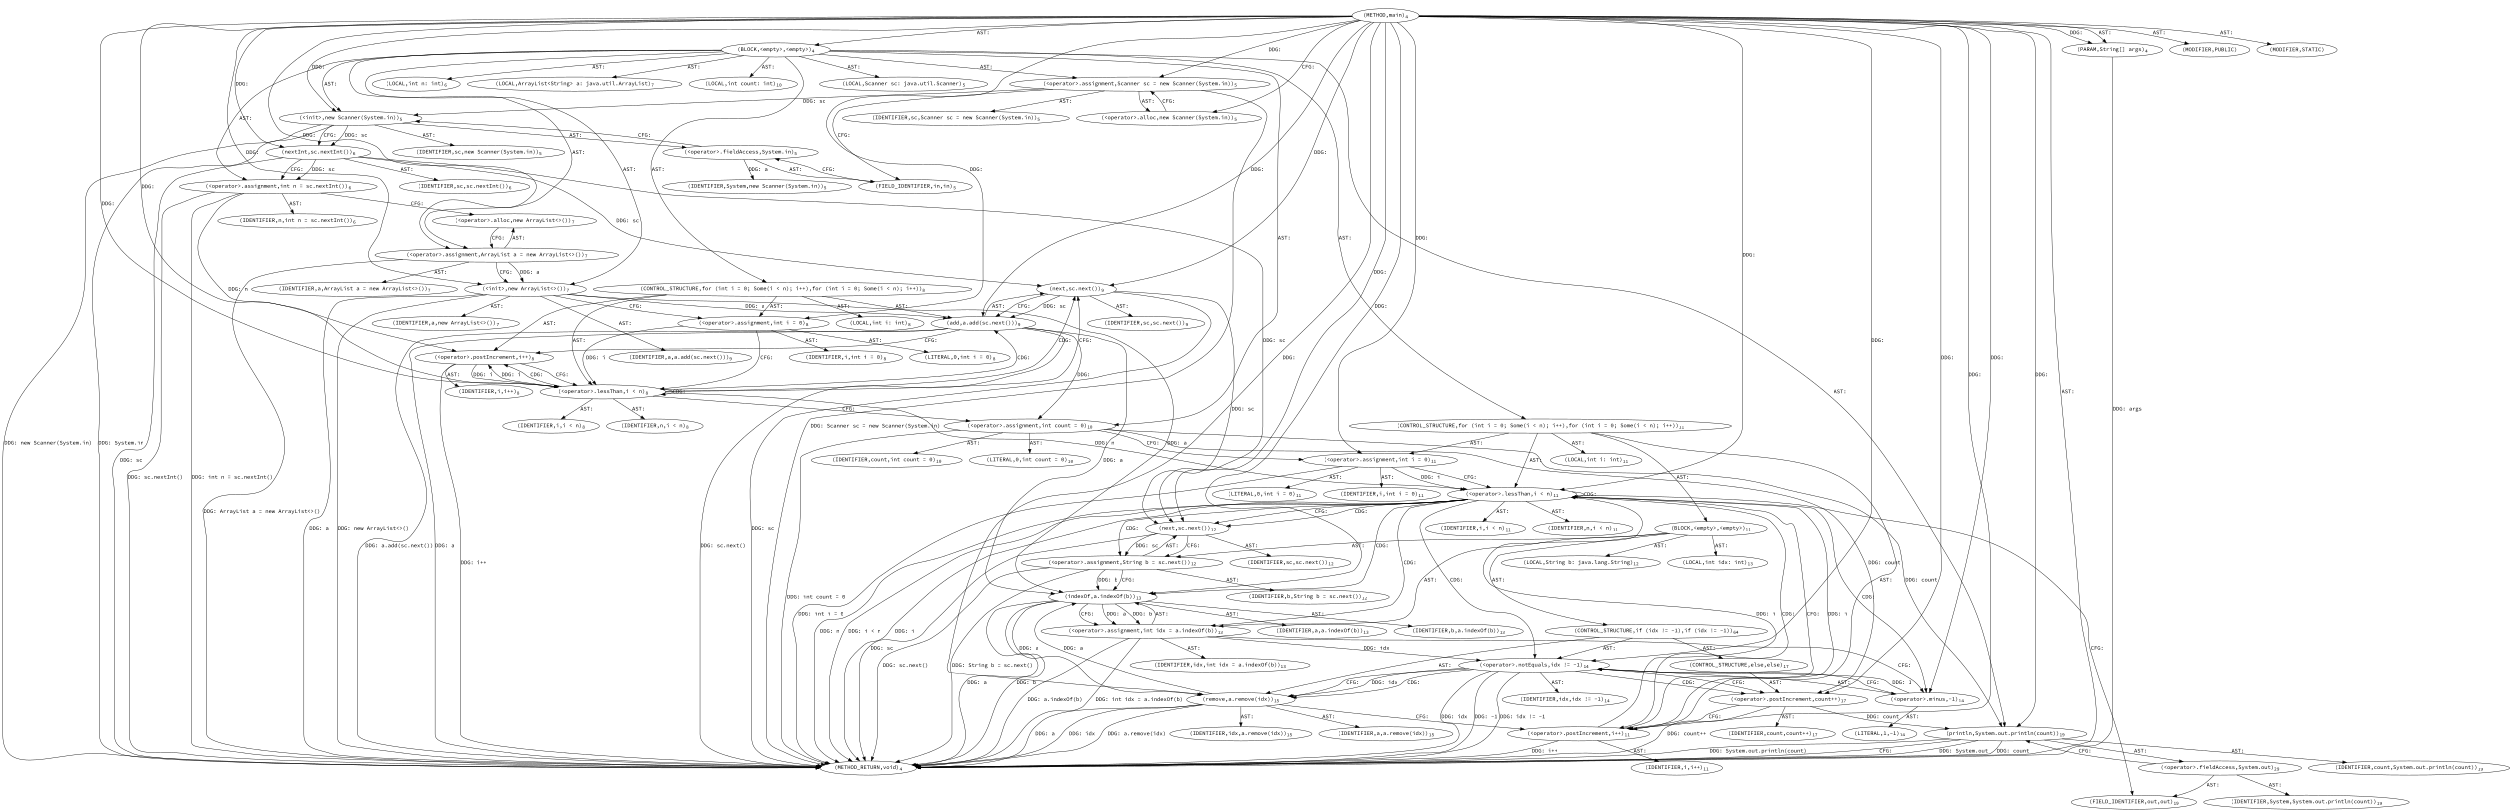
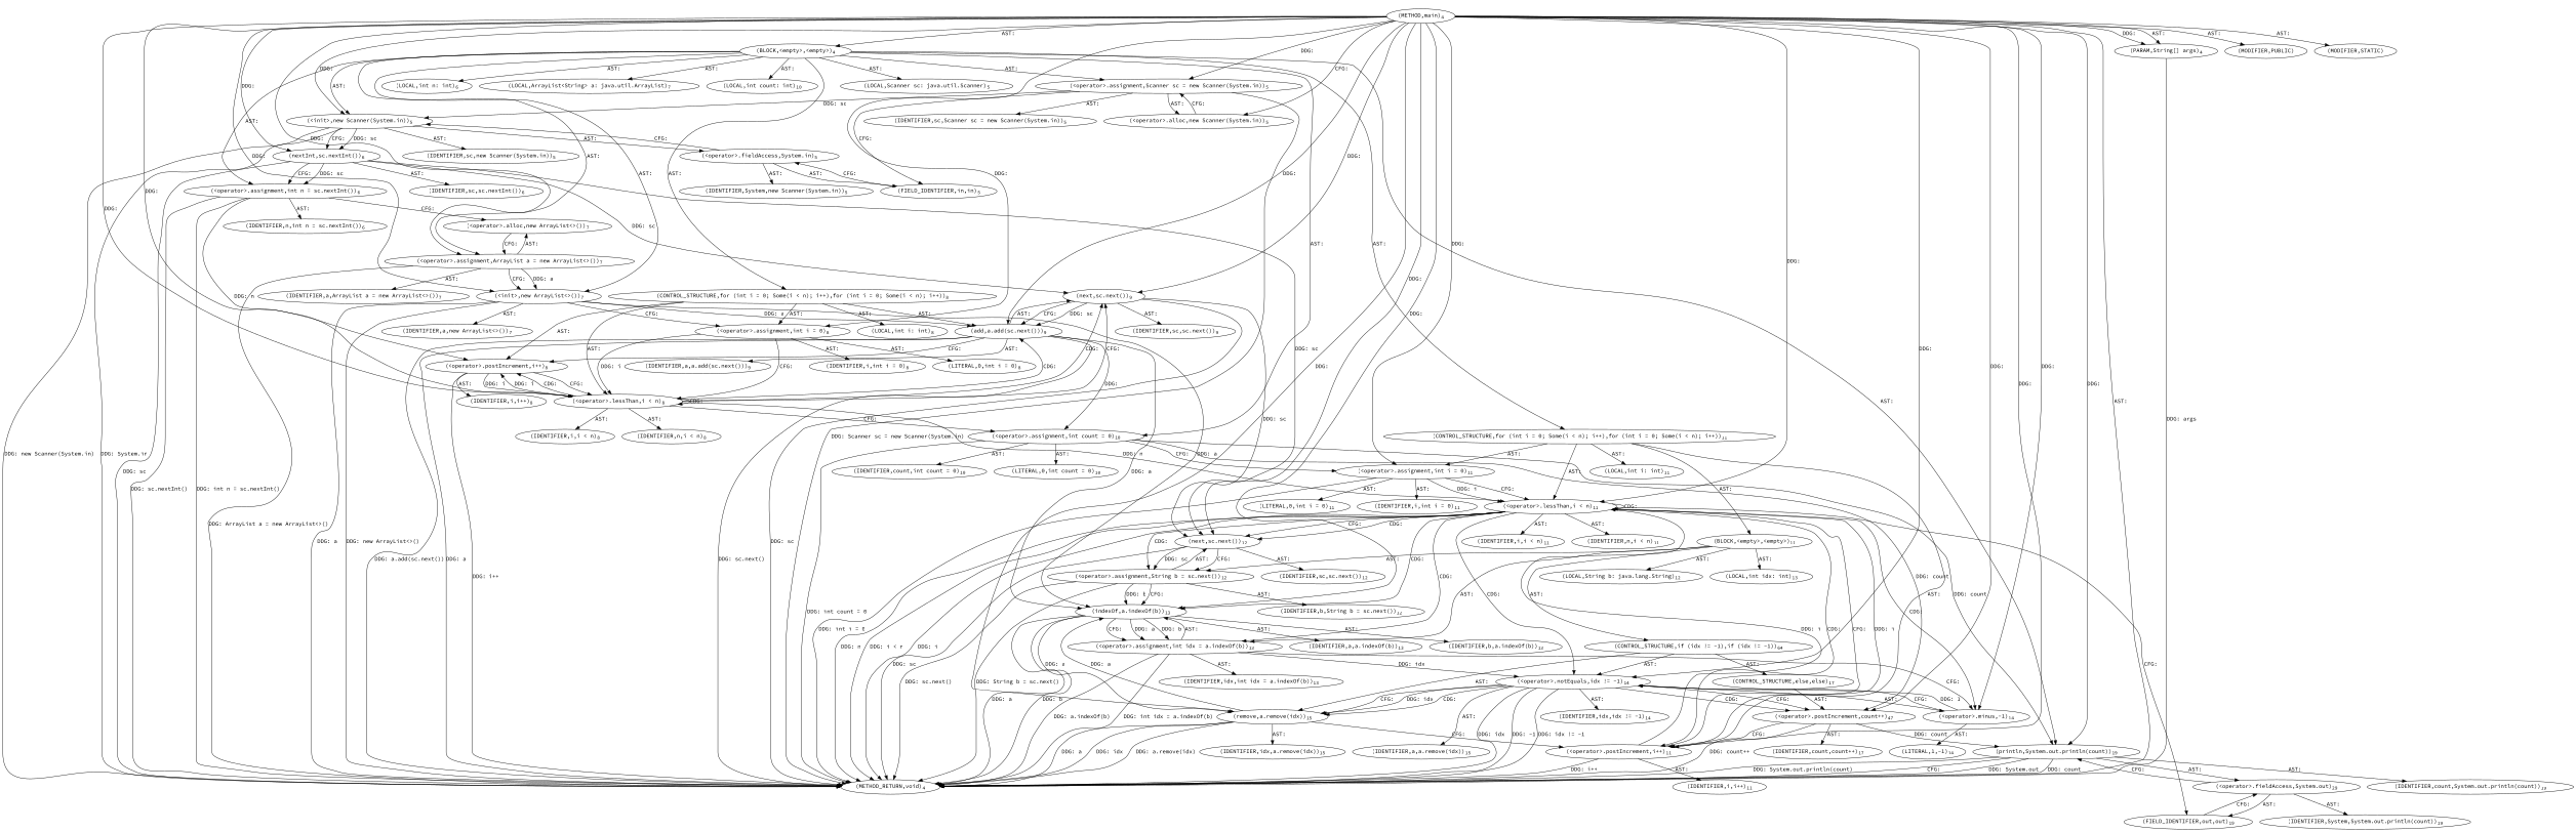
  digraph {
    fontname="Source Code Pro"
    node [fontname="Source Code Pro"]
    edge [fontname="Source Code Pro"]
    n1 [label=<(METHOD,main)<SUB>4</SUB>>]
    n2 [label=<(PARAM,String[] args)<SUB>4</SUB>>]
    n3 [label=<(BLOCK,&lt;empty&gt;,&lt;empty&gt;)<SUB>4</SUB>>]
    n4 [label=<(&lt;operator&gt;.assignment,Scanner sc = new Scanner(System.in))<SUB>5</SUB>>]
    n5 [label=<(&lt;operator&gt;.alloc,new Scanner(System.in))<SUB>5</SUB>>]
    n6 [label=<(&lt;init&gt;,new Scanner(System.in))<SUB>5</SUB>>]
    n7 [label=<(nextInt,sc.nextInt())<SUB>6</SUB>>]
    n8 [label=<(&lt;operator&gt;.assignment,ArrayList a = new ArrayList&lt;&gt;())<SUB>7</SUB>>]
    n9 [label=<(&lt;init&gt;,new ArrayList&lt;&gt;())<SUB>7</SUB>>]
    n10 [label=<(&lt;operator&gt;.assignment,int i = 0)<SUB>8</SUB>>]
    n11 [label=<(&lt;operator&gt;.lessThan,i &lt; n)<SUB>8</SUB>>]
    n12 [label=<(&lt;operator&gt;.postIncrement,i++)<SUB>8</SUB>>]
    n13 [label=<(add,a.add(sc.next()))<SUB>9</SUB>>]
    n14 [label=<(next,sc.next())<SUB>9</SUB>>]
    n15 [label=<(&lt;operator&gt;.assignment,int i = 0)<SUB>11</SUB>>]
    n16 [label=<(&lt;operator&gt;.lessThan,i &lt; n)<SUB>11</SUB>>]
    n17 [label=<(&lt;operator&gt;.postIncrement,i++)<SUB>11</SUB>>]
    n18 [label=<(next,sc.next())<SUB>12</SUB>>]
    n19 [label=<(indexOf,a.indexOf(b))<SUB>13</SUB>>]
    n20 [label=<(&lt;operator&gt;.notEquals,idx != -1)<SUB>14</SUB>>]
    n21 [label=<(&lt;operator&gt;.minus,-1)<SUB>14</SUB>>]
    n22 [label=<(remove,a.remove(idx))<SUB>15</SUB>>]
-   n23 [label=<(&lt;operator&gt;.postIncrement,count++)<SUB>17</SUB>>]
+   n23 [label=<(&lt;operator&gt;.postIncrement,count++)<SUB>47</SUB>>]
    n24 [label=<(println,System.out.println(count))<SUB>19</SUB>>]
    n25 [label=<(MODIFIER,PUBLIC)>]
    n26 [label=<(MODIFIER,STATIC)>]
    n27 [label=<(METHOD_RETURN,void)<SUB>4</SUB>>]
    n28 [label=<(&lt;operator&gt;.assignment,int count = 0)<SUB>10</SUB>>]
    n29 [label=<(LOCAL,Scanner sc: java.util.Scanner)<SUB>5</SUB>>]
    n30 [label=<(LOCAL,int n: int)<SUB>6</SUB>>]
    n31 [label=<(&lt;operator&gt;.assignment,int n = sc.nextInt())<SUB>6</SUB>>]
    n32 [label=<(LOCAL,ArrayList&lt;String&gt; a: java.util.ArrayList)<SUB>7</SUB>>]
    n33 [label=<(CONTROL_STRUCTURE,for (int i = 0; Some(i &lt; n); i++),for (int i = 0; Some(i &lt; n); i++))<SUB>8</SUB>>]
    n34 [label=<(LOCAL,int count: int)<SUB>10</SUB>>]
    n35 [label=<(CONTROL_STRUCTURE,for (int i = 0; Some(i &lt; n); i++),for (int i = 0; Some(i &lt; n); i++))<SUB>11</SUB>>]
    n36 [label=<(IDENTIFIER,sc,Scanner sc = new Scanner(System.in))<SUB>5</SUB>>]
    n37 [label=<(FIELD_IDENTIFIER,in,in)<SUB>5</SUB>>]
    n38 [label=<(IDENTIFIER,sc,new Scanner(System.in))<SUB>5</SUB>>]
    n39 [label=<(&lt;operator&gt;.fieldAccess,System.in)<SUB>5</SUB>>]
    n40 [label=<(IDENTIFIER,sc,sc.nextInt())<SUB>6</SUB>>]
    n41 [label=<(&lt;operator&gt;.alloc,new ArrayList&lt;&gt;())<SUB>7</SUB>>]
    n42 [label=<(IDENTIFIER,a,ArrayList a = new ArrayList&lt;&gt;())<SUB>7</SUB>>]
    n43 [label=<(IDENTIFIER,a,new ArrayList&lt;&gt;())<SUB>7</SUB>>]
    n44 [label=<(IDENTIFIER,i,int i = 0)<SUB>8</SUB>>]
    n45 [label=<(LITERAL,0,int i = 0)<SUB>8</SUB>>]
    n46 [label=<(IDENTIFIER,i,i &lt; n)<SUB>8</SUB>>]
    n47 [label=<(IDENTIFIER,n,i &lt; n)<SUB>8</SUB>>]
    n48 [label=<(IDENTIFIER,i,i++)<SUB>8</SUB>>]
    n49 [label=<(IDENTIFIER,a,a.add(sc.next()))<SUB>9</SUB>>]
    n50 [label=<(IDENTIFIER,sc,sc.next())<SUB>9</SUB>>]
    n51 [label=<(IDENTIFIER,count,int count = 0)<SUB>10</SUB>>]
    n52 [label=<(LITERAL,0,int count = 0)<SUB>10</SUB>>]
    n53 [label=<(IDENTIFIER,i,int i = 0)<SUB>11</SUB>>]
    n54 [label=<(LITERAL,0,int i = 0)<SUB>11</SUB>>]
    n55 [label=<(IDENTIFIER,i,i &lt; n)<SUB>11</SUB>>]
    n56 [label=<(IDENTIFIER,n,i &lt; n)<SUB>11</SUB>>]
    n57 [label=<(&lt;operator&gt;.assignment,String b = sc.next())<SUB>12</SUB>>]
    n58 [label=<(&lt;operator&gt;.assignment,int idx = a.indexOf(b))<SUB>13</SUB>>]
    n59 [label=<(FIELD_IDENTIFIER,out,out)<SUB>19</SUB>>]
    n60 [label=<(IDENTIFIER,i,i++)<SUB>11</SUB>>]
    n61 [label=<(IDENTIFIER,sc,sc.next())<SUB>12</SUB>>]
    n62 [label=<(IDENTIFIER,a,a.indexOf(b))<SUB>13</SUB>>]
    n63 [label=<(IDENTIFIER,b,a.indexOf(b))<SUB>13</SUB>>]
    n64 [label=<(IDENTIFIER,idx,idx != -1)<SUB>14</SUB>>]
    n65 [label=<(LITERAL,1,-1)<SUB>14</SUB>>]
    n66 [label=<(IDENTIFIER,a,a.remove(idx))<SUB>15</SUB>>]
    n67 [label=<(IDENTIFIER,idx,a.remove(idx))<SUB>15</SUB>>]
    n68 [label=<(IDENTIFIER,count,count++)<SUB>17</SUB>>]
    n69 [label=<(&lt;operator&gt;.fieldAccess,System.out)<SUB>29</SUB>>]
    n70 [label=<(IDENTIFIER,count,System.out.println(count))<SUB>19</SUB>>]
    n71 [label=<(IDENTIFIER,n,int n = sc.nextInt())<SUB>6</SUB>>]
    n72 [label=<(LOCAL,int i: int)<SUB>8</SUB>>]
    n73 [label=<(LOCAL,int i: int)<SUB>11</SUB>>]
    n74 [label=<(BLOCK,&lt;empty&gt;,&lt;empty&gt;)<SUB>11</SUB>>]
    n75 [label=<(IDENTIFIER,System,new Scanner(System.in))<SUB>5</SUB>>]
    n76 [label=<(LOCAL,String b: java.lang.String)<SUB>12</SUB>>]
    n77 [label=<(LOCAL,int idx: int)<SUB>13</SUB>>]
    n78 [label=<(CONTROL_STRUCTURE,if (idx != -1),if (idx != -1))<SUB>64</SUB>>]
    n79 [label=<(IDENTIFIER,b,String b = sc.next())<SUB>12</SUB>>]
    n80 [label=<(IDENTIFIER,idx,int idx = a.indexOf(b))<SUB>13</SUB>>]
    n81 [label=<(CONTROL_STRUCTURE,else,else)<SUB>17</SUB>>]
    n82 [label=<(IDENTIFIER,System,System.out.println(count))<SUB>19</SUB>>]
    n1 -> n2 [label="AST: "]
    n1 -> n2 [label="DDG: "]
    n1 -> n3 [label="AST: "]
    n1 -> n4 [label="DDG: "]
    n1 -> n5 [label="CFG: "]
    n1 -> n6 [label="DDG: "]
    n1 -> n7 [label="DDG: "]
    n1 -> n8 [label="DDG: "]
    n1 -> n9 [label="DDG: "]
    n1 -> n10 [label="DDG: "]
    n1 -> n11 [label="DDG: "]
    n1 -> n12 [label="DDG: "]
    n1 -> n13 [label="DDG: "]
    n1 -> n14 [label="DDG: "]
    n1 -> n15 [label="DDG: "]
    n1 -> n16 [label="DDG: "]
    n1 -> n17 [label="DDG: "]
    n1 -> n18 [label="DDG: "]
    n1 -> n19 [label="DDG: "]
    n1 -> n20 [label="DDG: "]
    n1 -> n21 [label="DDG: "]
    n1 -> n22 [label="DDG: "]
    n1 -> n23 [label="DDG: "]
    n1 -> n24 [label="DDG: "]
    n1 -> n25 [label="AST: "]
    n1 -> n26 [label="AST: "]
    n1 -> n27 [label="AST: "]
    n2 -> n27 [label="DDG: args"]
    n3 -> n4 [label="AST: "]
    n3 -> n6 [label="AST: "]
    n3 -> n8 [label="AST: "]
    n3 -> n9 [label="AST: "]
    n3 -> n24 [label="AST: "]
    n3 -> n28 [label="AST: "]
    n3 -> n29 [label="AST: "]
    n3 -> n30 [label="AST: "]
    n3 -> n31 [label="AST: "]
    n3 -> n32 [label="AST: "]
    n3 -> n33 [label="AST: "]
    n3 -> n34 [label="AST: "]
    n3 -> n35 [label="AST: "]
    n4 -> n5 [label="AST: "]
    n4 -> n6 [label="DDG: sc"]
    n4 -> n27 [label="DDG: Scanner sc = new Scanner(System.in)"]
    n4 -> n36 [label="AST: "]
    n4 -> n37 [label="CFG: "]
    n5 -> n4 [label="CFG: "]
    n6 -> n7 [label="CFG: "]
    n6 -> n7 [label="DDG: sc"]
    n6 -> n27 [label="DDG: System.in"]
    n6 -> n27 [label="DDG: new Scanner(System.in)"]
    n6 -> n38 [label="AST: "]
    n6 -> n39 [label="AST: "]
    n7 -> n14 [label="DDG: sc"]
    n7 -> n18 [label="DDG: sc"]
    n7 -> n27 [label="DDG: sc"]
    n7 -> n31 [label="CFG: "]
    n7 -> n31 [label="DDG: sc"]
    n7 -> n40 [label="AST: "]
    n8 -> n9 [label="CFG: "]
    n8 -> n9 [label="DDG: a"]
    n8 -> n27 [label="DDG: ArrayList a = new ArrayList&lt;&gt;()"]
    n8 -> n41 [label="AST: "]
    n8 -> n42 [label="AST: "]
    n9 -> n10 [label="CFG: "]
    n9 -> n13 [label="DDG: a"]
    n9 -> n19 [label="DDG: a"]
    n9 -> n27 [label="DDG: a"]
    n9 -> n27 [label="DDG: new ArrayList&lt;&gt;()"]
    n9 -> n43 [label="AST: "]
    n10 -> n11 [label="CFG: "]
    n10 -> n11 [label="DDG: i"]
    n10 -> n44 [label="AST: "]
    n10 -> n45 [label="AST: "]
    n11 -> n11 [label="CDG: "]
    n11 -> n12 [label="DDG: i"]
    n11 -> n12 [label="CDG: "]
    n11 -> n13 [label="CDG: "]
    n11 -> n14 [label="CFG: "]
    n11 -> n14 [label="CDG: "]
    n11 -> n16 [label="DDG: n"]
    n11 -> n28 [label="CFG: "]
    n11 -> n46 [label="AST: "]
    n11 -> n47 [label="AST: "]
    n12 -> n11 [label="CFG: "]
    n12 -> n11 [label="DDG: i"]
    n12 -> n27 [label="DDG: i++"]
    n12 -> n48 [label="AST: "]
    n13 -> n12 [label="CFG: "]
    n13 -> n14 [label="AST: "]
    n13 -> n19 [label="DDG: a"]
    n13 -> n27 [label="DDG: a"]
    n13 -> n27 [label="DDG: sc.next()"]
    n13 -> n27 [label="DDG: a.add(sc.next())"]
    n13 -> n28 [label="DDG: "]
-   n9 -> n49 [label="AST: "]
+   n13 -> n49 [label="AST: "]
    n14 -> n13 [label="CFG: "]
    n14 -> n13 [label="DDG: sc"]
    n14 -> n18 [label="DDG: sc"]
    n14 -> n27 [label="DDG: sc"]
    n14 -> n50 [label="AST: "]
    n15 -> n16 [label="CFG: "]
    n15 -> n16 [label="DDG: i"]
    n15 -> n27 [label="DDG: int i = 0"]
    n15 -> n53 [label="AST: "]
    n15 -> n54 [label="AST: "]
    n16 -> n16 [label="CDG: "]
    n16 -> n17 [label="DDG: i"]
    n16 -> n17 [label="CDG: "]
    n16 -> n18 [label="CFG: "]
    n16 -> n18 [label="CDG: "]
    n16 -> n19 [label="CDG: "]
    n16 -> n20 [label="CDG: "]
    n16 -> n21 [label="CDG: "]
    n16 -> n27 [label="DDG: i"]
    n16 -> n27 [label="DDG: n"]
    n16 -> n27 [label="DDG: i &lt; n"]
    n16 -> n55 [label="AST: "]
    n16 -> n56 [label="AST: "]
    n16 -> n57 [label="CDG: "]
    n16 -> n58 [label="CDG: "]
    n16 -> n59 [label="CFG: "]
    n17 -> n16 [label="CFG: "]
    n17 -> n16 [label="DDG: i"]
    n17 -> n27 [label="DDG: i++"]
    n17 -> n60 [label="AST: "]
    n18 -> n27 [label="DDG: sc"]
    n18 -> n57 [label="CFG: "]
    n18 -> n57 [label="DDG: sc"]
    n18 -> n61 [label="AST: "]
    n19 -> n22 [label="DDG: a"]
    n19 -> n27 [label="DDG: a"]
    n19 -> n27 [label="DDG: b"]
    n19 -> n58 [label="CFG: "]
    n19 -> n58 [label="DDG: a"]
    n19 -> n58 [label="DDG: b"]
    n19 -> n62 [label="AST: "]
    n19 -> n63 [label="AST: "]
    n20 -> n21 [label="AST: "]
    n20 -> n22 [label="CFG: "]
    n20 -> n22 [label="DDG: idx"]
    n20 -> n22 [label="CDG: "]
    n20 -> n23 [label="CFG: "]
    n20 -> n23 [label="CDG: "]
    n20 -> n27 [label="DDG: idx"]
    n20 -> n27 [label="DDG: -1"]
    n20 -> n27 [label="DDG: idx != -1"]
    n20 -> n64 [label="AST: "]
    n21 -> n20 [label="CFG: "]
    n21 -> n20 [label="DDG: 1"]
    n21 -> n65 [label="AST: "]
    n22 -> n17 [label="CFG: "]
    n22 -> n19 [label="DDG: a"]
    n22 -> n27 [label="DDG: a"]
    n22 -> n27 [label="DDG: idx"]
    n22 -> n27 [label="DDG: a.remove(idx)"]
-   n22 -> n66 [label="AST: "]
+   n20 -> n66 [label="AST: "]
    n22 -> n67 [label="AST: "]
    n23 -> n17 [label="CFG: "]
    n23 -> n24 [label="DDG: count"]
    n23 -> n27 [label="DDG: count++"]
    n23 -> n68 [label="AST: "]
    n24 -> n27 [label="CFG: "]
    n24 -> n27 [label="DDG: System.out"]
    n24 -> n27 [label="DDG: count"]
    n24 -> n27 [label="DDG: System.out.println(count)"]
    n24 -> n69 [label="AST: "]
    n24 -> n70 [label="AST: "]
    n28 -> n15 [label="CFG: "]
    n28 -> n23 [label="DDG: count"]
    n28 -> n24 [label="DDG: count"]
    n28 -> n27 [label="DDG: int count = 0"]
    n28 -> n51 [label="AST: "]
    n28 -> n52 [label="AST: "]
    n31 -> n11 [label="DDG: n"]
    n31 -> n27 [label="DDG: sc.nextInt()"]
    n31 -> n27 [label="DDG: int n = sc.nextInt()"]
    n31 -> n41 [label="CFG: "]
    n31 -> n71 [label="AST: "]
    n33 -> n10 [label="AST: "]
    n33 -> n11 [label="AST: "]
    n33 -> n12 [label="AST: "]
    n33 -> n13 [label="AST: "]
    n33 -> n72 [label="AST: "]
    n35 -> n15 [label="AST: "]
    n35 -> n16 [label="AST: "]
    n35 -> n17 [label="AST: "]
    n35 -> n73 [label="AST: "]
    n35 -> n74 [label="AST: "]
    n37 -> n39 [label="CFG: "]
    n39 -> n6 [label="CFG: "]
    n39 -> n37 [label="AST: "]
-   n39 -> n75 [label="DDG: a"]
+   n39 -> n75 [label="AST: "]
    n41 -> n8 [label="CFG: "]
    n57 -> n18 [label="AST: "]
    n57 -> n19 [label="CFG: "]
    n57 -> n19 [label="DDG: b"]
    n57 -> n27 [label="DDG: sc.next()"]
    n57 -> n27 [label="DDG: String b = sc.next()"]
    n57 -> n79 [label="AST: "]
    n58 -> n19 [label="AST: "]
    n58 -> n20 [label="DDG: idx"]
    n58 -> n21 [label="CFG: "]
    n58 -> n27 [label="DDG: a.indexOf(b)"]
    n58 -> n27 [label="DDG: int idx = a.indexOf(b)"]
    n58 -> n80 [label="AST: "]
+   n59 -> n69 [label="CFG: "]
    n69 -> n24 [label="CFG: "]
    n69 -> n59 [label="AST: "]
    n69 -> n82 [label="AST: "]
    n74 -> n57 [label="AST: "]
    n74 -> n58 [label="AST: "]
    n74 -> n76 [label="AST: "]
    n74 -> n77 [label="AST: "]
    n74 -> n78 [label="AST: "]
    n78 -> n20 [label="AST: "]
    n78 -> n22 [label="AST: "]
    n78 -> n81 [label="AST: "]
    n81 -> n23 [label="AST: "]
  }
